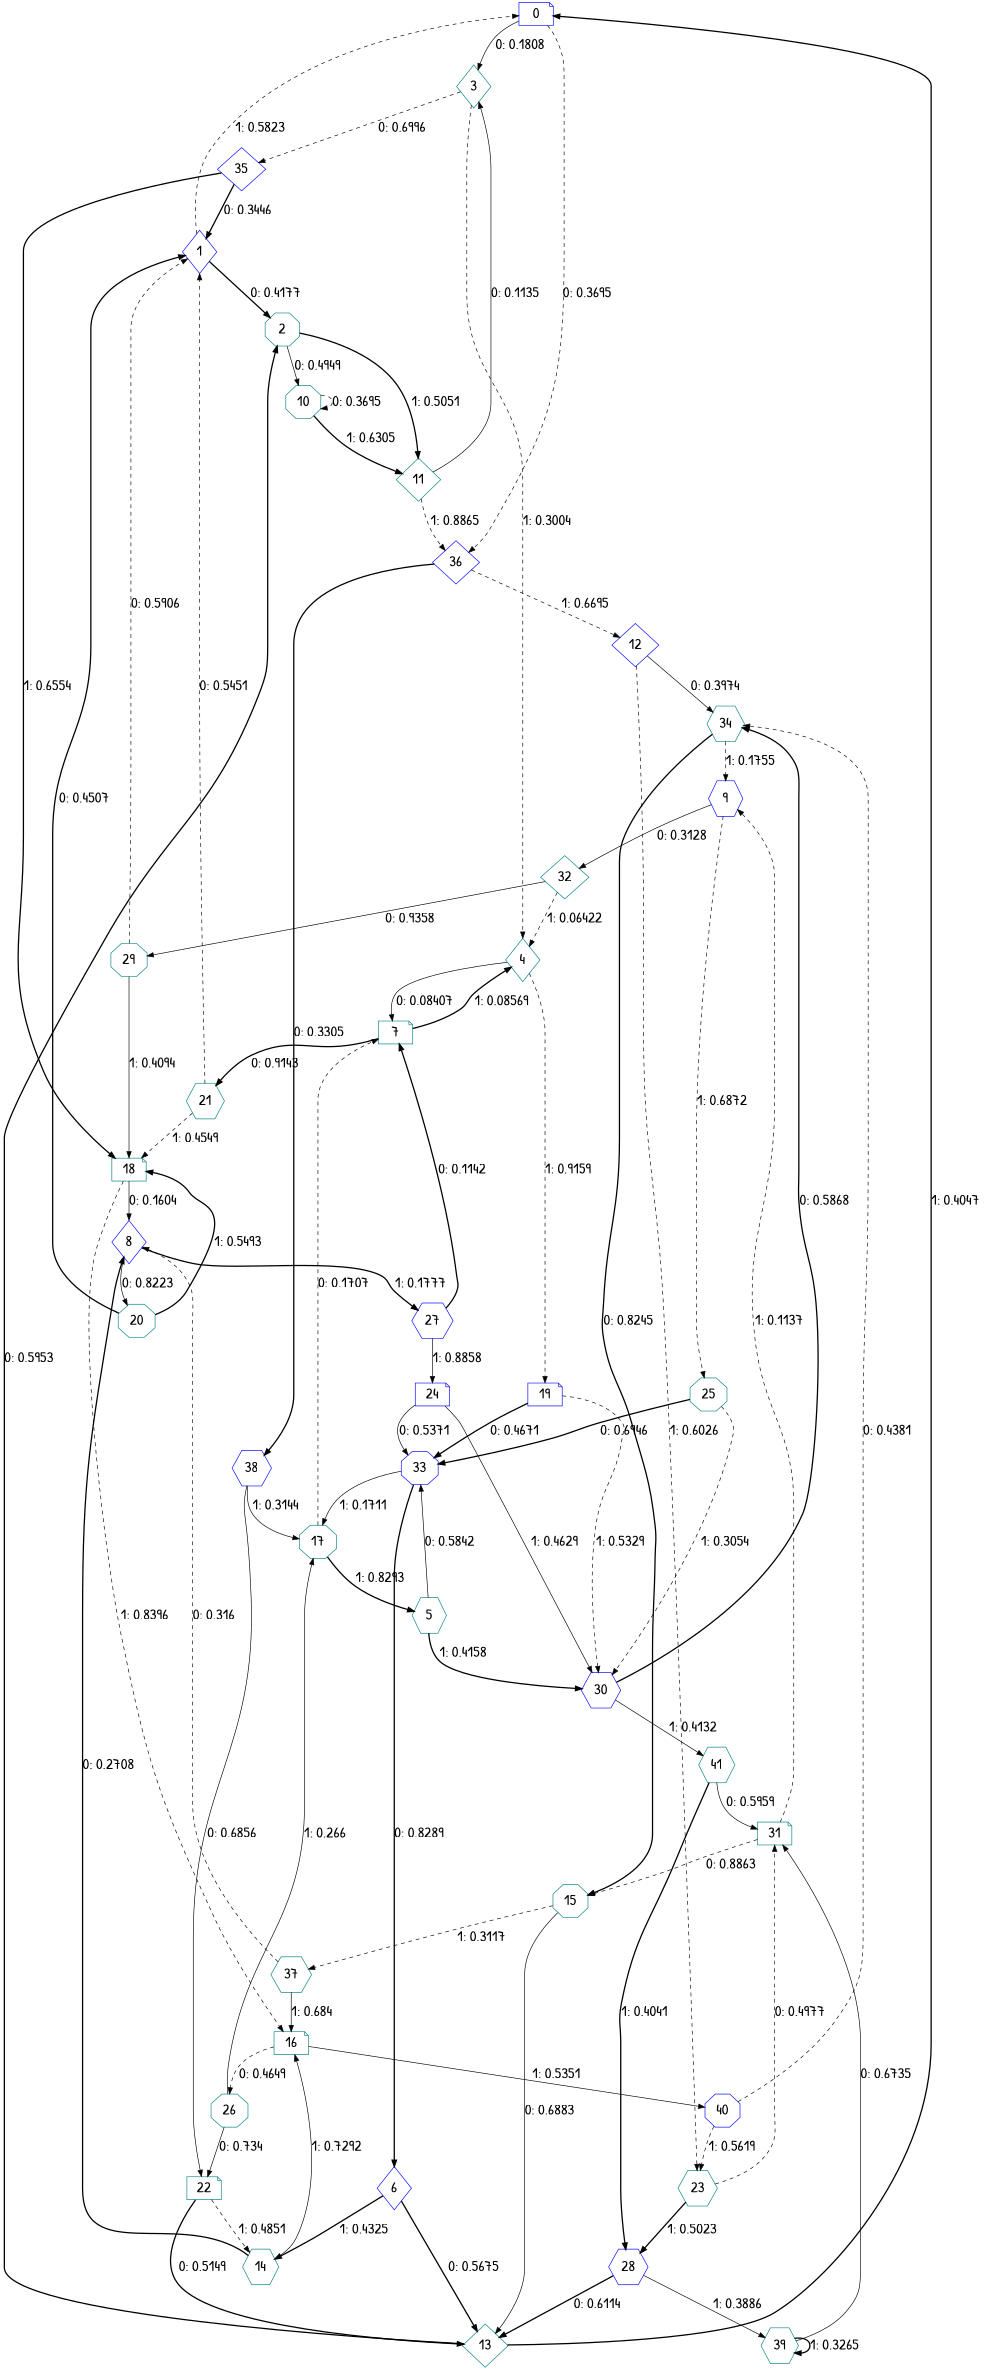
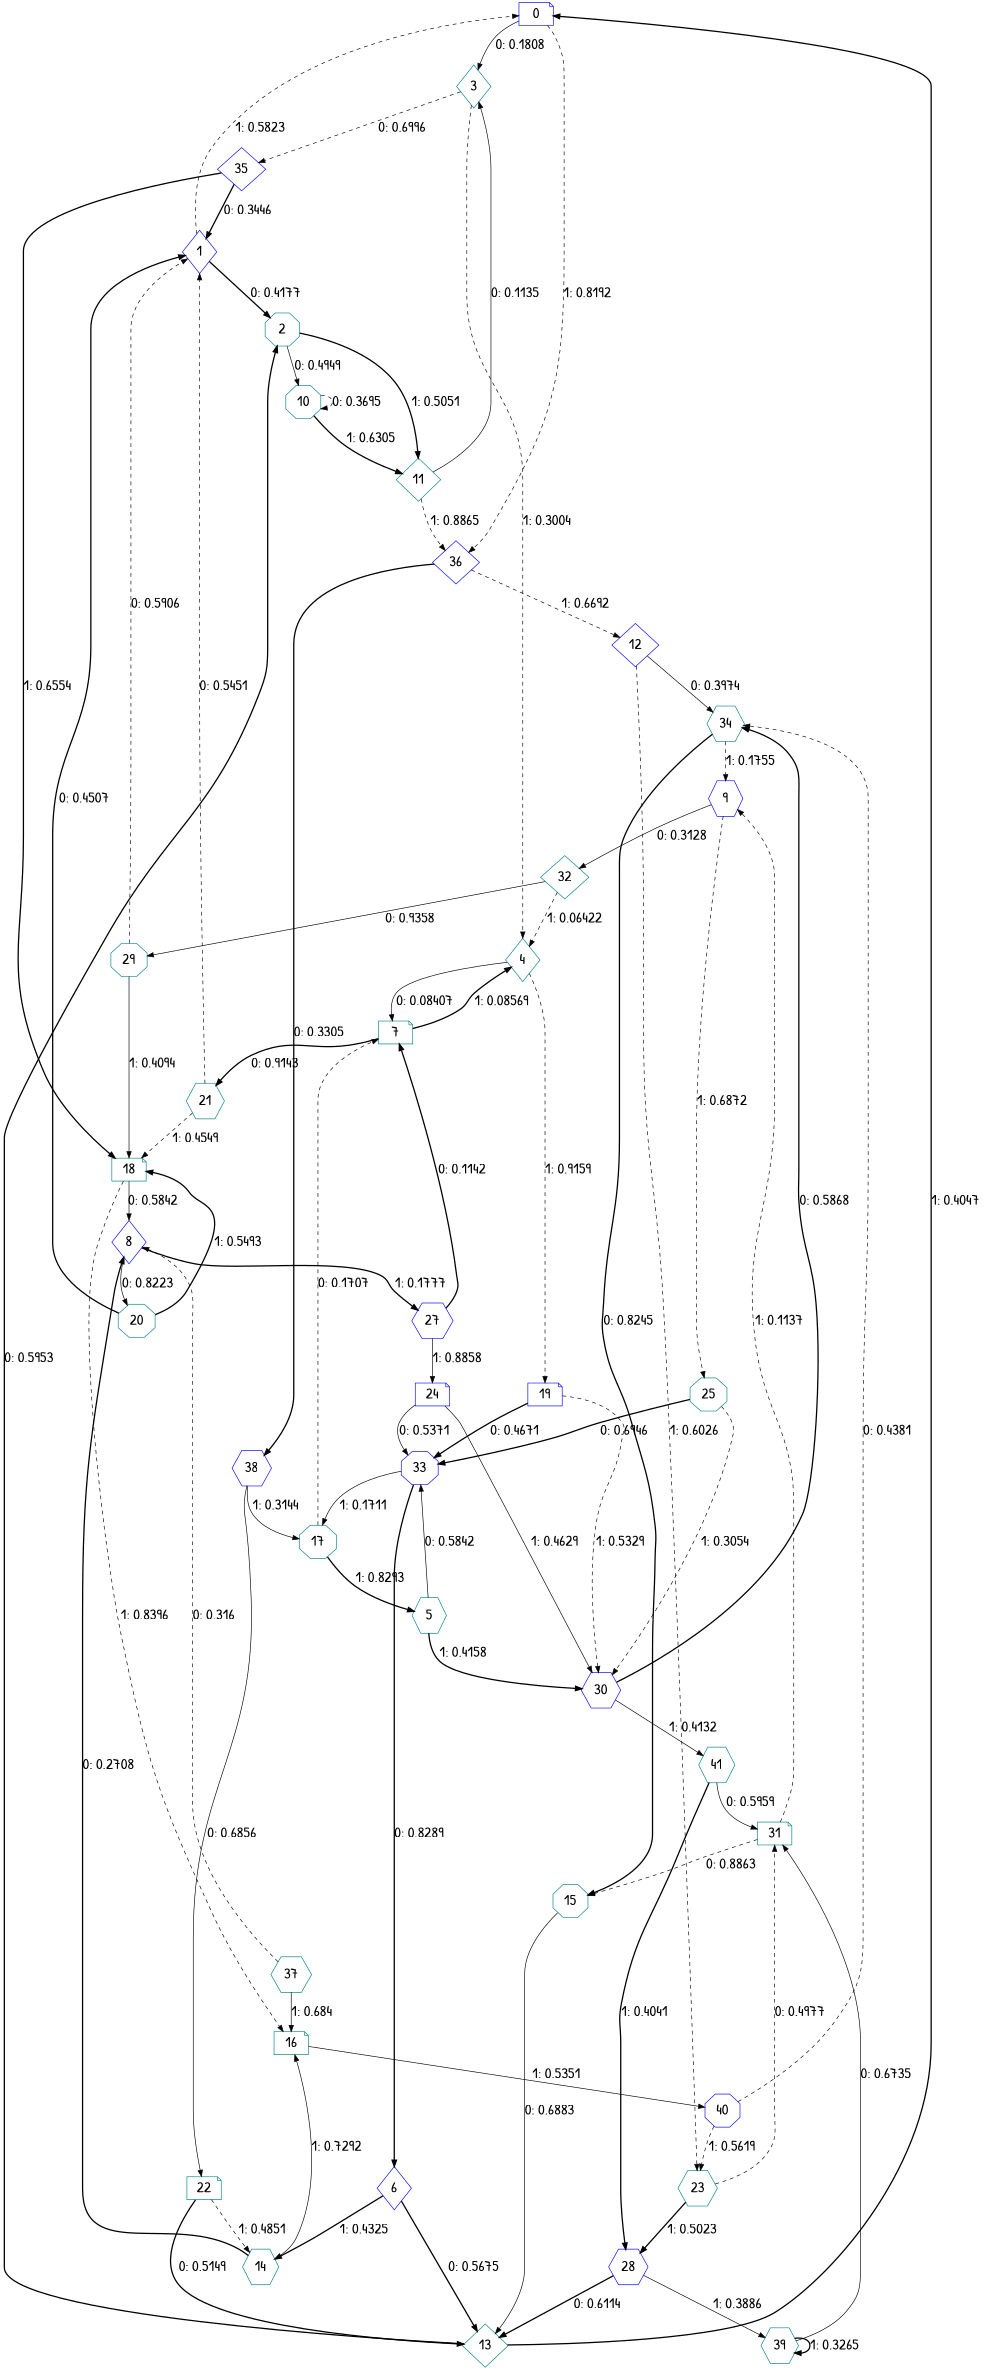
  digraph {
    fontname="Patrick Hand"
    node [color=teal fontname="Patrick Hand" fontsize=24 shape=hexagon]
    edge [fontname="Patrick Hand" fontsize=24 style=bold]
    0 [color=blue shape=note]
    3 [shape=diamond]
    36 [color=blue shape=diamond]
    35 [color=blue shape=diamond]
    4 [shape=diamond]
    12 [color=blue shape=diamond]
    38 [color=blue]
    1 [color=blue shape=diamond]
    18 [shape=note]
    7 [shape=note]
    19 [color=blue shape=note]
    34
    23
    17 [shape=octagon]
    22 [shape=note]
    2 [shape=octagon]
    10 [shape=octagon]
    11 [shape=diamond]
    8 [color=blue shape=diamond]
    16 [shape=note]
    21
    33 [color=blue shape=octagon]
    30 [color=blue]
    6 [color=blue shape=diamond]
    41
    5
    13 [shape=diamond]
    14
    9 [color=blue]
    15 [shape=octagon]
    31 [shape=note]
    28 [color=blue]
    20 [shape=octagon]
    27 [color=blue]
-   26 [shape=octagon]
    40 [color=blue shape=octagon]
    24 [color=blue shape=note]
    32 [shape=diamond]
    25 [shape=octagon]
    29 [shape=octagon]
    37
    39
    0 -> 3 [label="0: 0.1808   " style=solid]
-   0 -> 36 [label="0: 0.3695   " style=dashed]
+   0 -> 36 [label="1: 0.8192   " style=dashed]
    3 -> 35 [label="0: 0.6996   " style=dashed]
    3 -> 4 [label="1: 0.3004   " style=dashed]
-   36 -> 12 [label="1: 0.6695   " style=dashed]
+   36 -> 12 [label="1: 0.6692   " style=dashed]
    36 -> 38 [label="0: 0.3305   "]
    35 -> 1 [label="0: 0.3446   "]
    35 -> 18 [label="1: 0.6554   "]
    4 -> 7 [label="0: 0.08407  " style=solid]
    4 -> 19 [label="1: 0.9159   " style=dashed]
    12 -> 34 [label="0: 0.3974   " style=solid]
    12 -> 23 [label="1: 0.6026   " style=dashed]
    38 -> 17 [label="1: 0.3144   " style=solid]
    38 -> 22 [label="0: 0.6856   " style=solid]
    1 -> 0 [label="1: 0.5823   " style=dashed]
    1 -> 2 [label="0: 0.4177   "]
-   18 -> 8 [label="0: 0.1604   " style=solid]
+   18 -> 8 [label="0: 0.5842   " style=solid]
    18 -> 16 [label="1: 0.8396   " style=dashed]
    7 -> 4 [label="1: 0.08569  "]
    7 -> 21 [label="0: 0.9143   "]
    19 -> 33 [label="0: 0.4671   "]
    19 -> 30 [label="1: 0.5329   " style=dashed]
    34 -> 9 [label="1: 0.1755   " style=dashed]
    34 -> 15 [label="0: 0.8245   "]
    23 -> 31 [label="0: 0.4977   " style=dashed]
    23 -> 28 [label="1: 0.5023   "]
    17 -> 7 [label="0: 0.1707   " style=dashed]
    17 -> 5 [label="1: 0.8293   "]
    22 -> 13 [label="0: 0.5149   "]
    22 -> 14 [label="1: 0.4851   " style=dashed]
    2 -> 10 [label="0: 0.4949   " style=solid]
    2 -> 11 [label="1: 0.5051   "]
    10 -> 10 [label="0: 0.3695   " style=dashed]
    10 -> 11 [label="1: 0.6305   "]
    11 -> 3 [label="0: 0.1135   " style=solid]
    11 -> 36 [label="1: 0.8865   " style=dashed]
    8 -> 20 [label="0: 0.8223   " style=solid]
    8 -> 27 [label="1: 0.1777   "]
-   16 -> 26 [label="0: 0.4649   " style=dashed]
    16 -> 40 [label="1: 0.5351   " style=solid]
    21 -> 1 [label="0: 0.5451   " style=dashed]
    21 -> 18 [label="1: 0.4549   " style=dashed]
    33 -> 17 [label="1: 0.1711   " style=solid]
    33 -> 6 [label="0: 0.8289   "]
    30 -> 34 [label="0: 0.5868   "]
    30 -> 41 [label="1: 0.4132   " style=solid]
    6 -> 13 [label="0: 0.5675   "]
    6 -> 14 [label="1: 0.4325   "]
    41 -> 31 [label="0: 0.5959   " style=solid]
    41 -> 28 [label="1: 0.4041   "]
    5 -> 33 [label="0: 0.5842   " style=solid]
    5 -> 30 [label="1: 0.4158   "]
    13 -> 0 [label="1: 0.4047   "]
    13 -> 2 [label="0: 0.5953   "]
    14 -> 8 [label="0: 0.2708   "]
    14 -> 16 [label="1: 0.7292   " style=solid]
    9 -> 32 [label="0: 0.3128   " style=solid]
    9 -> 25 [label="1: 0.6872   " style=dashed]
    15 -> 13 [label="0: 0.6883   " style=solid]
-   15 -> 37 [label="1: 0.3117   " style=dashed]
    31 -> 9 [label="1: 0.1137   " style=dashed]
    31 -> 15 [label="0: 0.8863   " style=dashed]
    28 -> 13 [label="0: 0.6114   "]
    28 -> 39 [label="1: 0.3886   " style=solid]
    20 -> 1 [label="0: 0.4507   "]
    20 -> 18 [label="1: 0.5493   "]
    27 -> 7 [label="0: 0.1142   "]
    27 -> 24 [label="1: 0.8858   " style=solid]
-   26 -> 17 [label="1: 0.266    " style=solid]
-   26 -> 22 [label="0: 0.734    " style=solid]
    40 -> 34 [label="0: 0.4381   " style=dashed]
    40 -> 23 [label="1: 0.5619   " style=dashed]
    24 -> 33 [label="0: 0.5371   " style=solid]
    24 -> 30 [label="1: 0.4629   " style=solid]
    32 -> 4 [label="1: 0.06422  " style=dashed]
    32 -> 29 [label="0: 0.9358   " style=solid]
    25 -> 33 [label="0: 0.6946   "]
    25 -> 30 [label="1: 0.3054   " style=dashed]
    29 -> 1 [label="0: 0.5906   " style=dashed]
    29 -> 18 [label="1: 0.4094   " style=solid]
    37 -> 8 [label="0: 0.316    " style=dashed]
    37 -> 16 [label="1: 0.684    " style=solid]
    39 -> 31 [label="0: 0.6735   " style=solid]
    39 -> 39 [label="1: 0.3265   "]
  }
